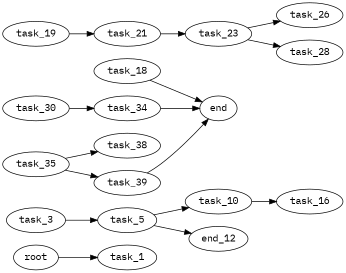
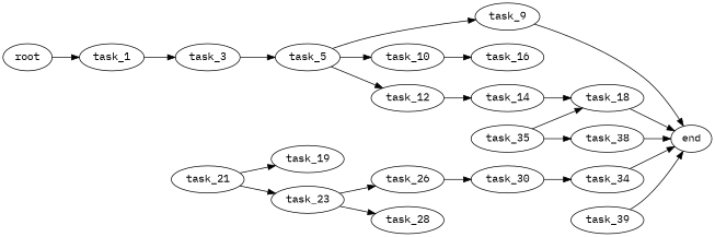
  digraph {
    fontname="IBM Plex Mono"
    rankdir=LR
    node [fontname="IBM Plex Mono"]
    edge [fontname="IBM Plex Mono"]
    root
    task_1
    task_3
    task_5
+   task_9
    task_10
-   task_12 [label=end_12]
+   task_12
    end
    task_16
+   task_14
    task_18
    task_19
    task_21
    task_23
    task_26
    task_28
    task_30
    task_34
    task_35
    task_38
    task_39
    root -> task_1
+   task_1 -> task_3
    task_3 -> task_5
+   task_5 -> task_9
    task_5 -> task_10
    task_5 -> task_12
+   task_9 -> end
    task_10 -> task_16
+   task_12 -> task_14
+   task_14 -> task_18
    task_18 -> end
-   task_19 -> task_21
+   task_21 -> task_19
    task_21 -> task_23
    task_23 -> task_26
    task_23 -> task_28
+   task_26 -> task_30
    task_30 -> task_34
    task_34 -> end
    task_35 -> task_38
-   task_35 -> task_39
+   task_35 -> task_18
+   task_38 -> end
    task_39 -> end
  }
